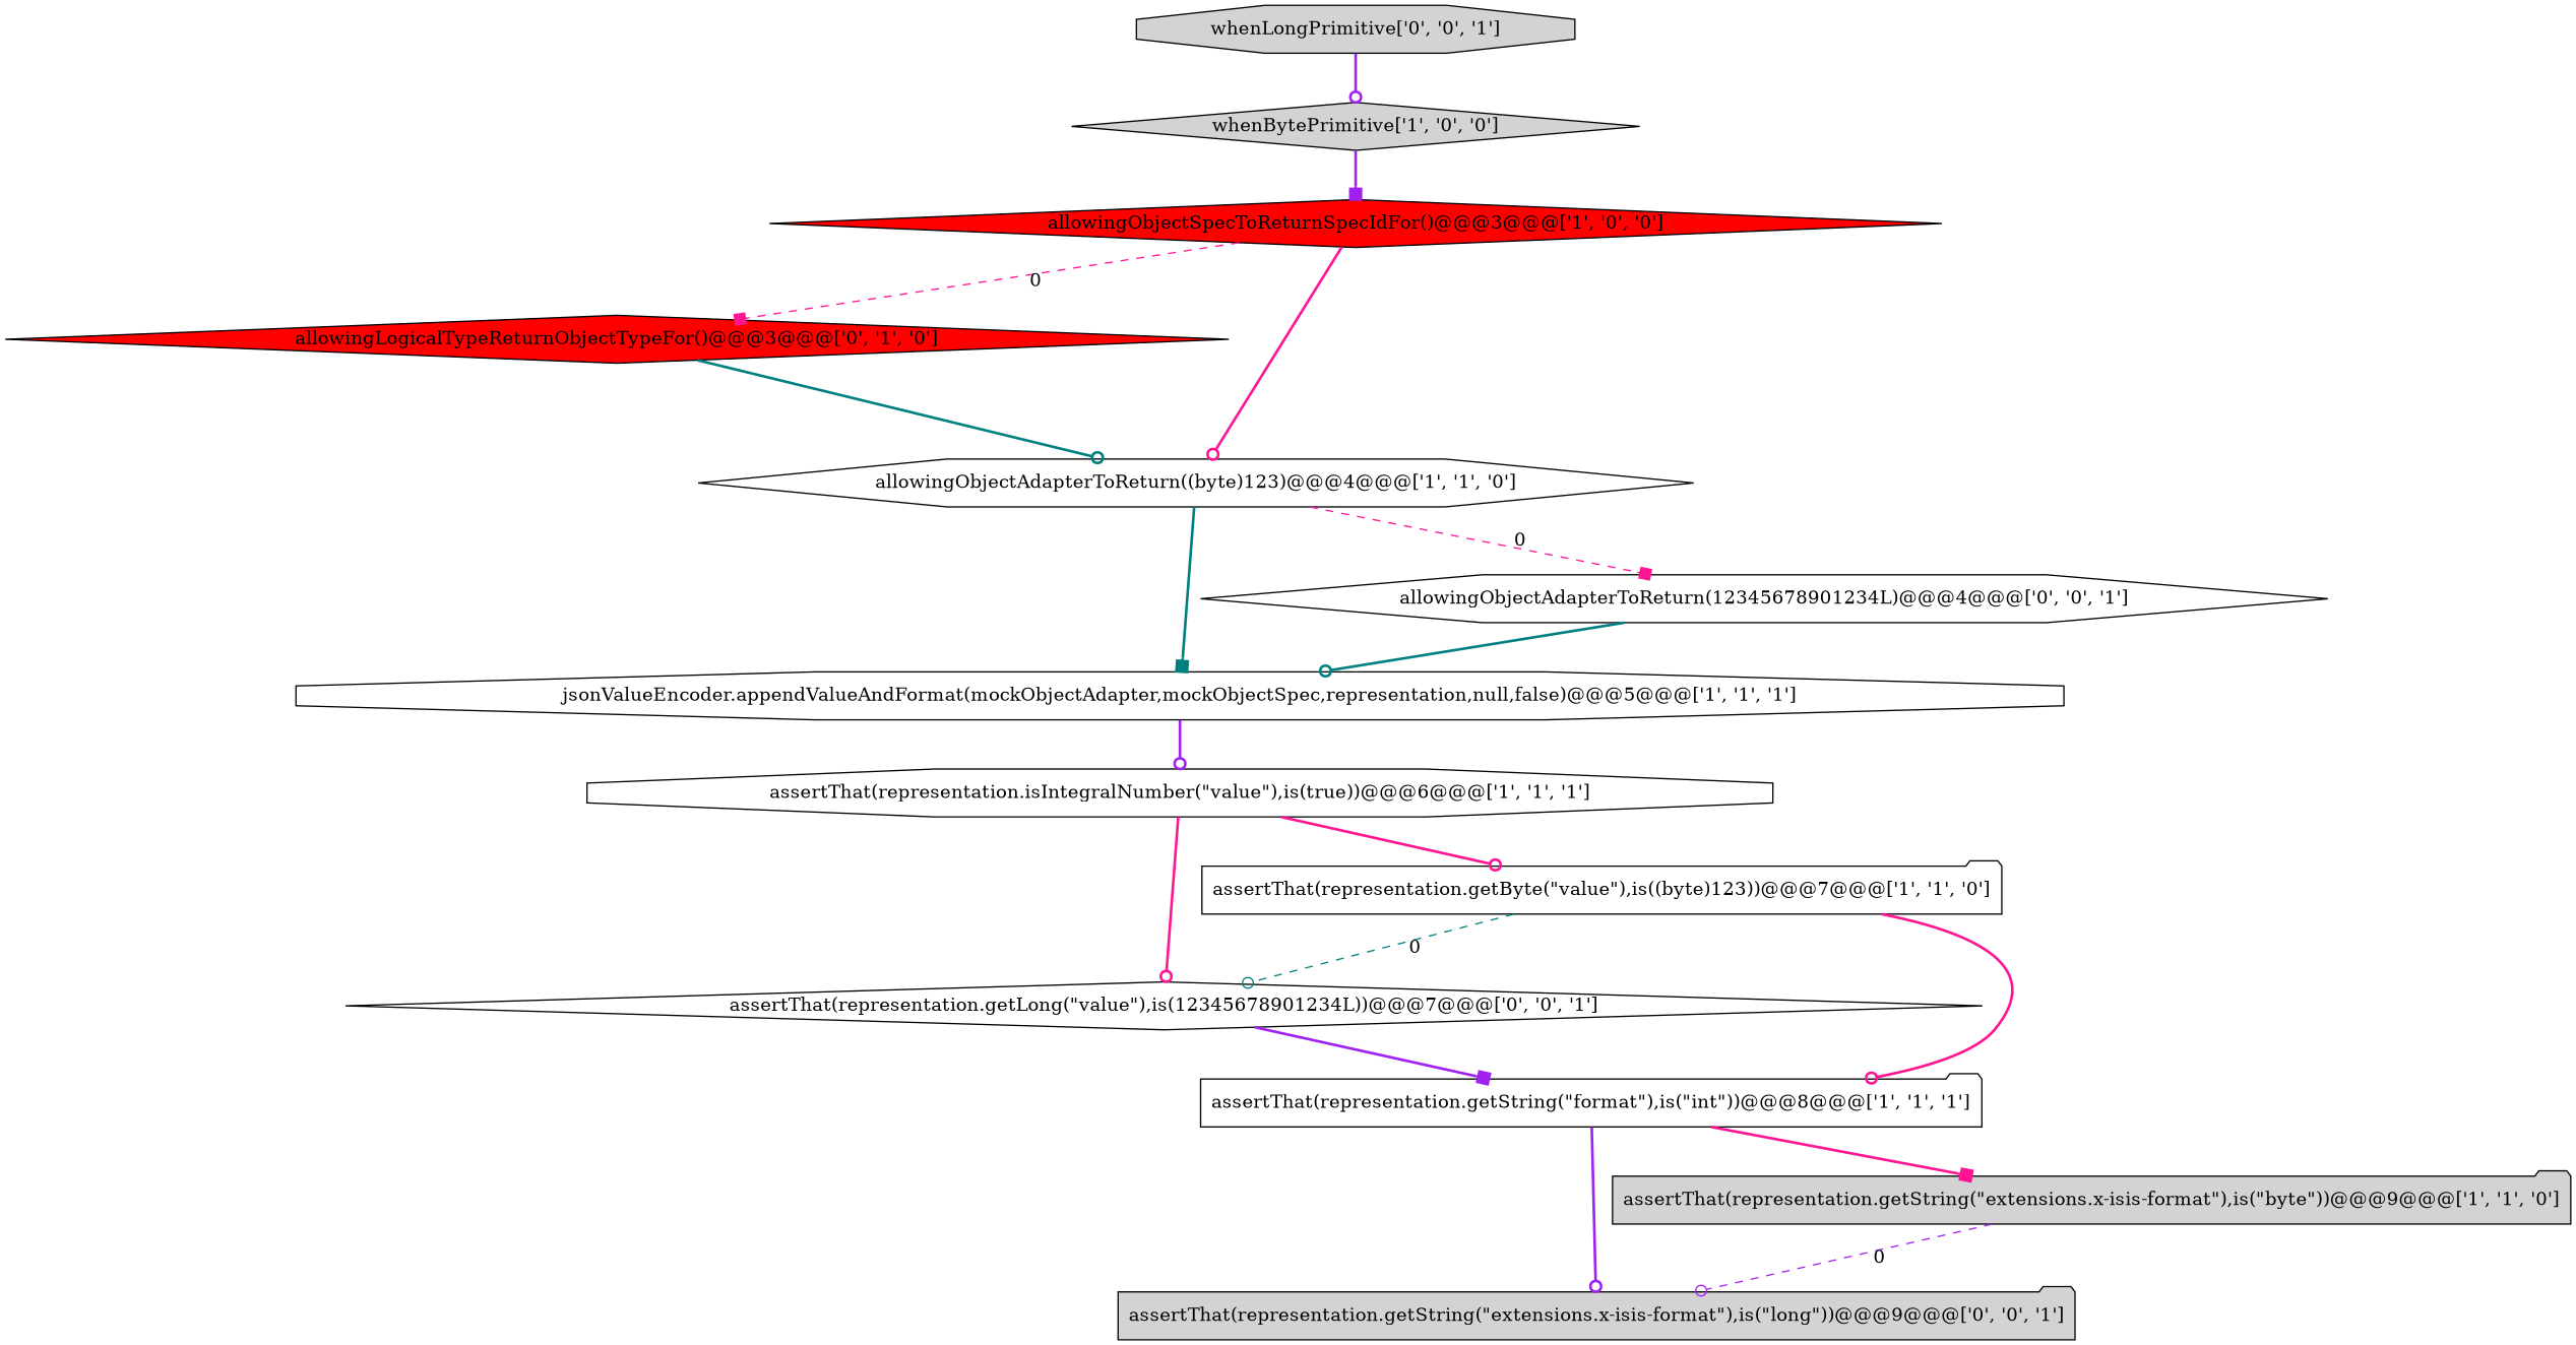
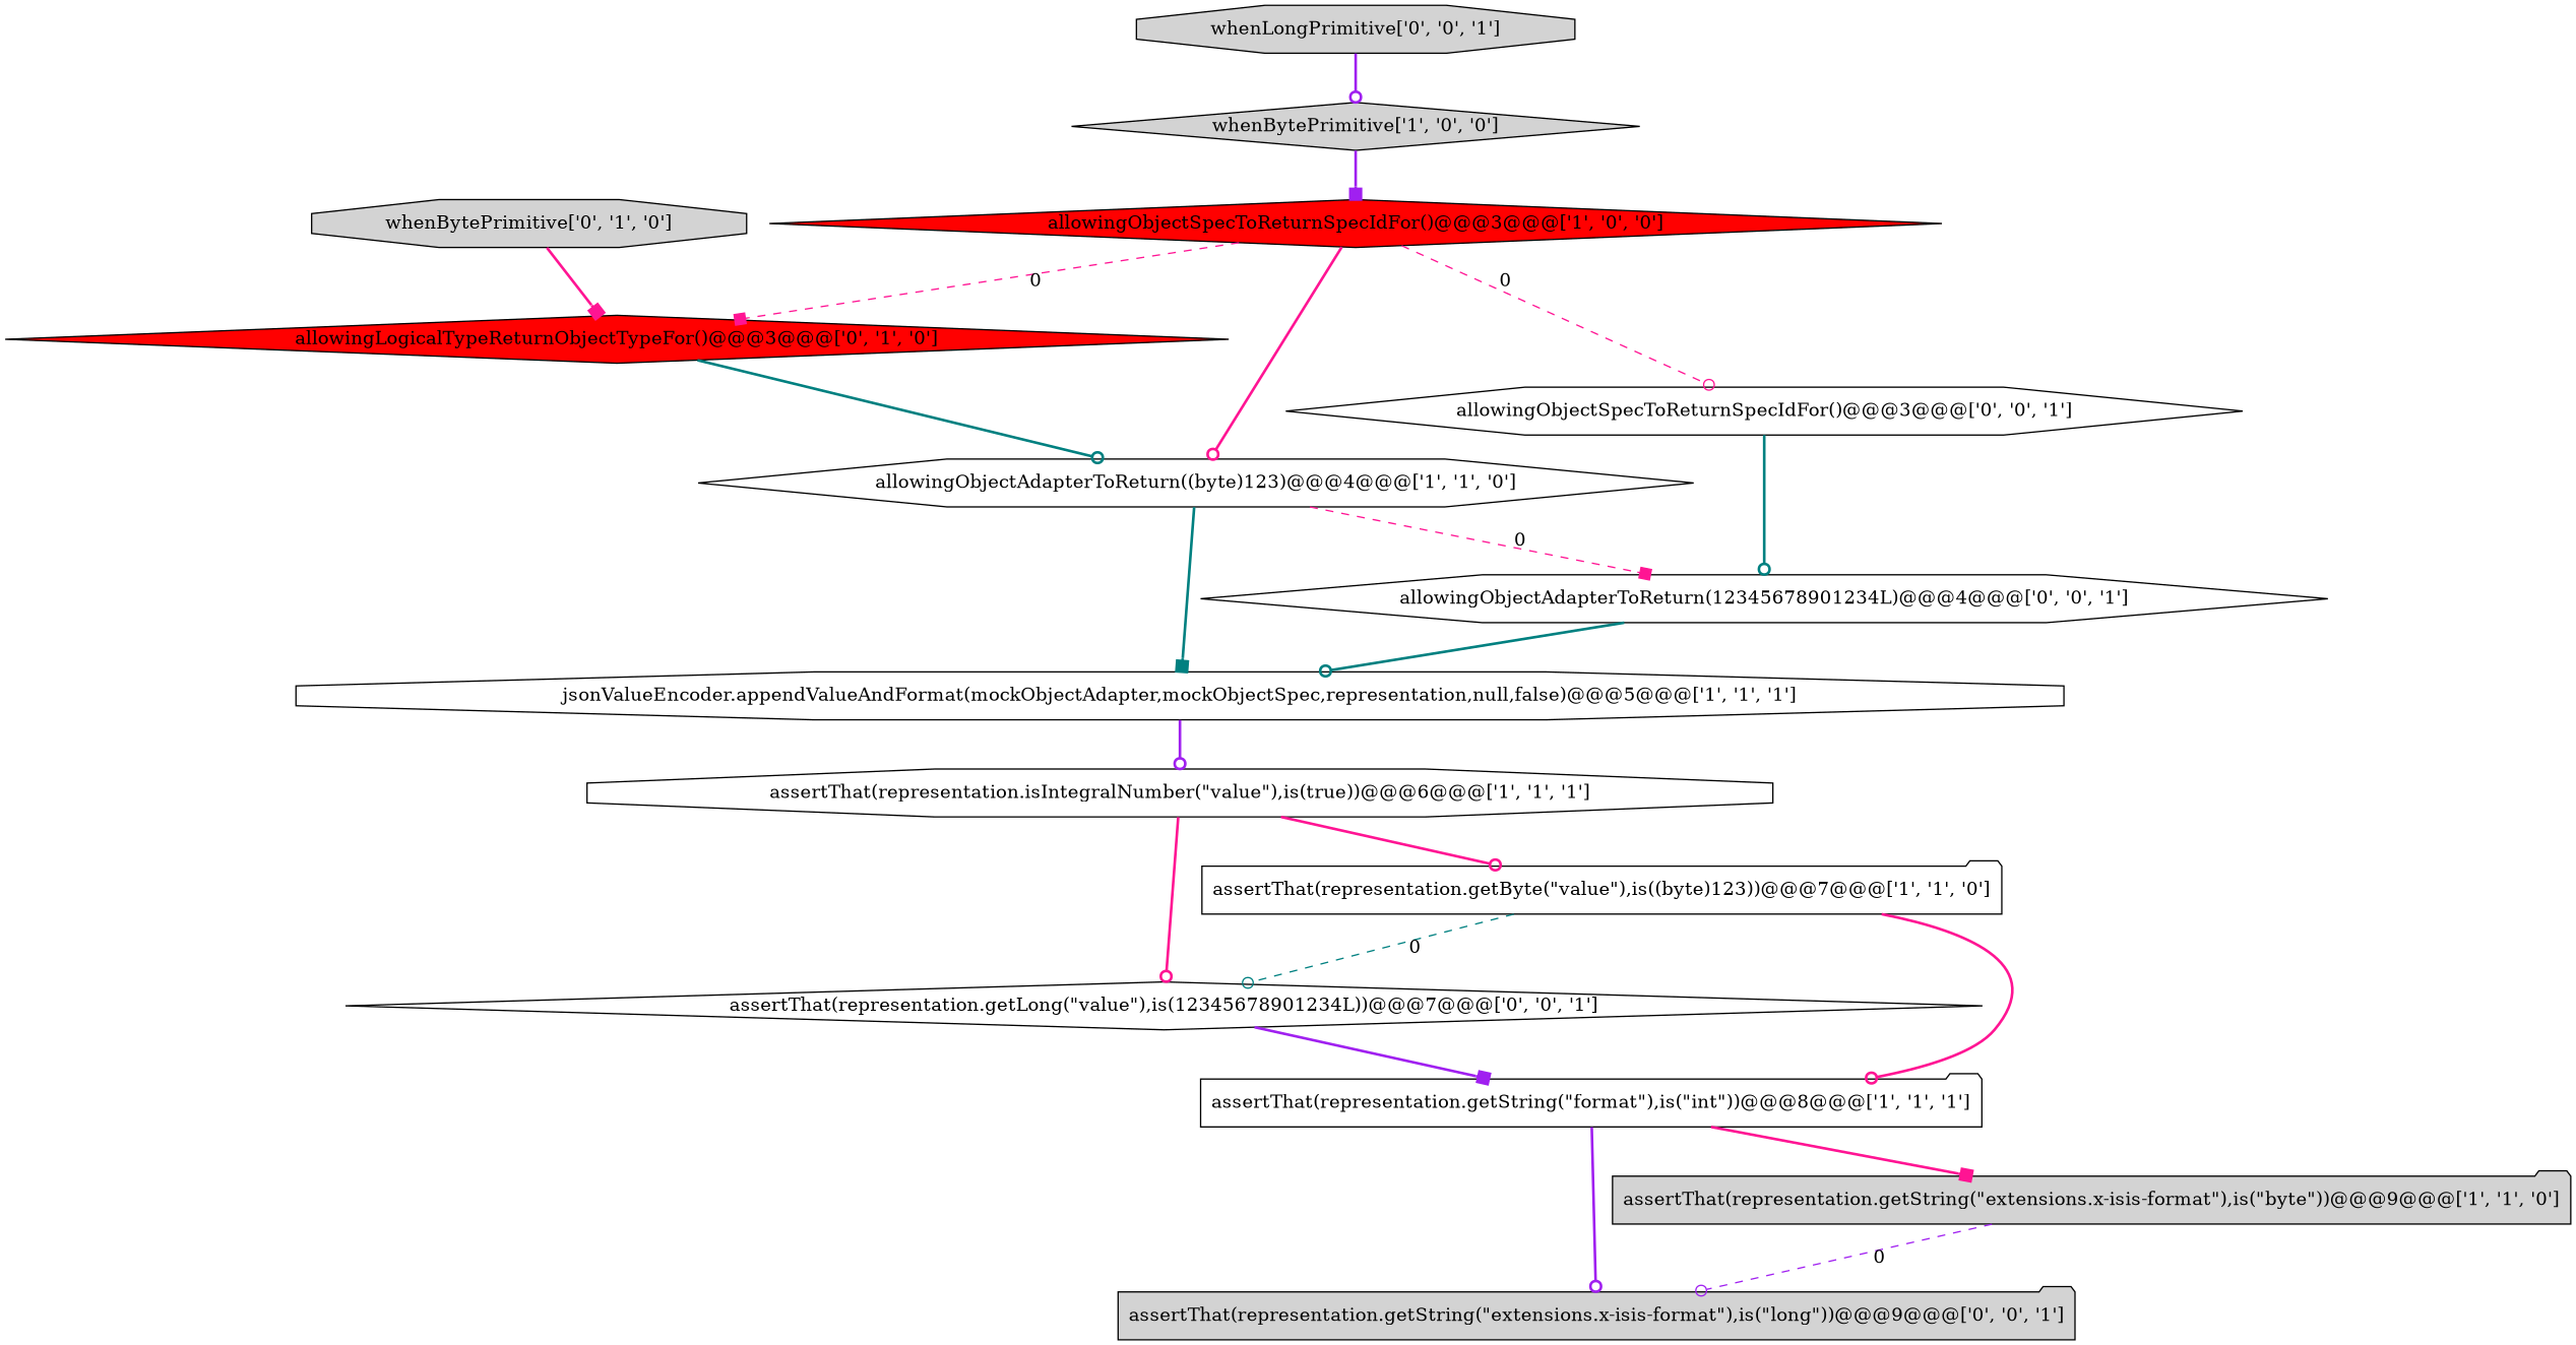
  digraph {
    fontname="DejaVu Serif"
    node [fillcolor=white fontname="DejaVu Serif" shape=octagon style=filled]
    edge [arrowhead=odot color=deeppink fontname="DejaVu Serif" style=bold]
    n1 [label="allowingObjectAdapterToReturn(12345678901234L)@@@4@@@['0', '0', '1']" shape=hexagon]
    n2 [label="jsonValueEncoder.appendValueAndFormat(mockObjectAdapter,mockObjectSpec,representation,null,false)@@@5@@@['1', '1', '1']"]
    n3 [label="assertThat(representation.isIntegralNumber(\"value\"),is(true))@@@6@@@['1', '1', '1']"]
    n4 [label="allowingObjectAdapterToReturn((byte)123)@@@4@@@['1', '1', '0']" shape=hexagon]
    n5 [fillcolor=red label="allowingObjectSpecToReturnSpecIdFor()@@@3@@@['1', '0', '0']" shape=diamond]
+   n6 [label="allowingObjectSpecToReturnSpecIdFor()@@@3@@@['0', '0', '1']" shape=hexagon]
    n7 [fillcolor=red label="allowingLogicalTypeReturnObjectTypeFor()@@@3@@@['0', '1', '0']" shape=diamond]
    n8 [label="assertThat(representation.getLong(\"value\"),is(12345678901234L))@@@7@@@['0', '0', '1']" shape=diamond]
    n9 [label="assertThat(representation.getString(\"format\"),is(\"int\"))@@@8@@@['1', '1', '1']" shape=folder]
    n10 [fillcolor=lightgray label="assertThat(representation.getString(\"extensions.x-isis-format\"),is(\"long\"))@@@9@@@['0', '0', '1']" shape=folder]
    n11 [fillcolor=lightgray label="assertThat(representation.getString(\"extensions.x-isis-format\"),is(\"byte\"))@@@9@@@['1', '1', '0']" shape=folder]
+   n12 [fillcolor=lightgray label="whenBytePrimitive['0', '1', '0']"]
    n13 [fillcolor=lightgray label="whenBytePrimitive['1', '0', '0']" shape=diamond]
    n14 [label="assertThat(representation.getByte(\"value\"),is((byte)123))@@@7@@@['1', '1', '0']" shape=folder]
    n15 [fillcolor=lightgray label="whenLongPrimitive['0', '0', '1']"]
    n1 -> n2 [color=teal]
    n2 -> n3 [color=purple]
    n3 -> n8
    n3 -> n14
    n4 -> n1 [arrowhead=box label=0 style=dashed]
    n4 -> n2 [arrowhead=box color=teal]
    n5 -> n4
+   n5 -> n6 [label=0 style=dashed]
    n5 -> n7 [arrowhead=box label=0 style=dashed]
+   n6 -> n1 [color=teal]
    n7 -> n4 [color=teal]
    n8 -> n9 [arrowhead=box color=purple]
    n9 -> n10 [color=purple]
    n9 -> n11 [arrowhead=box]
    n11 -> n10 [color=purple label=0 style=dashed]
+   n12 -> n7 [arrowhead=box]
    n13 -> n5 [arrowhead=box color=purple]
    n14 -> n8 [color=teal label=0 style=dashed]
    n14 -> n9
    n15 -> n13 [color=purple]
  }
